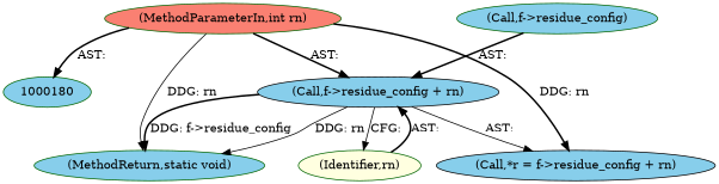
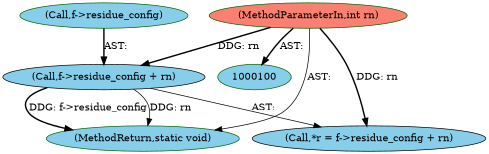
  digraph {
    node [color=darkgreen fillcolor=skyblue style=filled]
    edge [style=bold]
    n1 [color=black label="(Call,f->residue_config + rn)"]
    n2 [color=black label="(Call,*r = f->residue_config + rn)"]
    n3 [label="(MethodReturn,static void)"]
-   n4 [fillcolor=lightyellow label="(Identifier,rn)"]
    n5 [fillcolor=salmon label="(MethodParameterIn,int rn)"]
-   1000100 [label=1000180]
+   1000100
    n7 [label="(Call,f->residue_config)"]
    n1 -> n2 [label="AST: " style=solid]
    n1 -> n3 [label="DDG: f->residue_config"]
    n1 -> n3 [label="DDG: rn" style=solid]
-   n1 -> n4 [label="CFG: " style=solid]
-   n4 -> n1 [label="AST: "]
-   n5 -> n1 [label="AST: "]
+   n5 -> n1 [label="DDG: rn"]
    n5 -> n2 [label="DDG: rn"]
-   n5 -> n3 [label="DDG: rn" style=solid]
+   n5 -> n3 [label="AST: " style=solid]
    n5 -> 1000100 [label="AST: "]
    n7 -> n1 [label="AST: "]
  }
